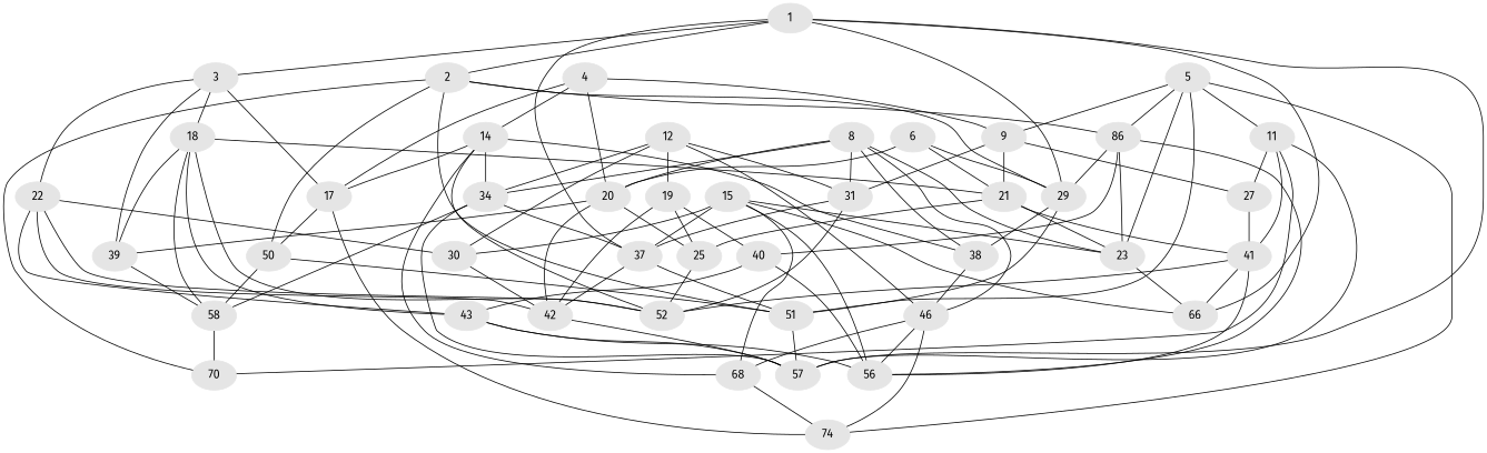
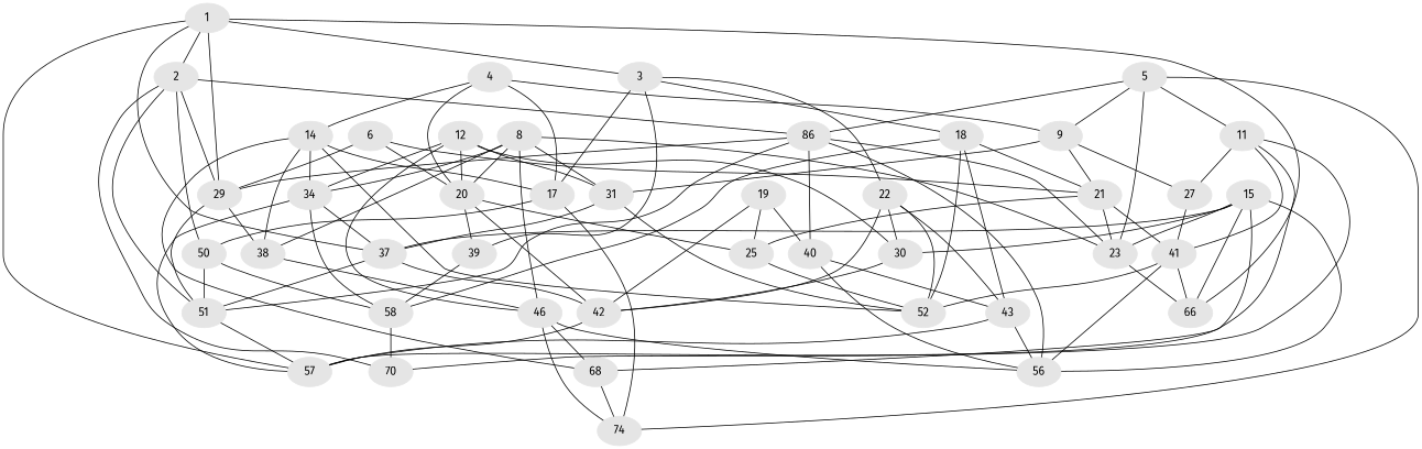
  graph {
    fontname="Fira Sans"
    node [color=gray90 fontname="Fira Sans" style=filled]
    edge [fontname="Fira Sans"]
    1 [super="+7"]
    2 [super="+64"]
    3 [super="+10"]
    29 [super="+67"]
    37 [super="+69"]
    57 [super="+63"]
    66
    n8 [label=86 super="+28"]
    50
    51 [super="+73"]
    70
    17 [super="+61"]
    18 [super="+36"]
    22 [super="+33"]
    39
    38
    42 [super="+54"]
    23 [super="+53"]
    56 [super="+71"]
    40
    58 [super="+62"]
    74
    21 [super="+48"]
    52 [super="+72"]
    43 [super="+44"]
    30
    9 [super="+13"]
    31 [super="+49"]
    27
    4
    14 [super="+26"]
    20 [super="+55"]
    34 [super="+59"]
    68
    25
    5 [super="+45"]
    11 [super="+35"]
    41 [super="+47"]
    12 [super="+65"]
    46 [super="+60"]
    19
    6
    8 [super="+24"]
    15 [super="+32"]
    1 -- 2
    1 -- 3
    1 -- 29
    1 -- 37
    1 -- 57
    1 -- 66
    2 -- 29
    2 -- n8
    2 -- 50
    2 -- 51
    2 -- 70
    3 -- 17 [weight=2]
    3 -- 18
    3 -- 22
    3 -- 39
    29 -- 51
    29 -- 38
    37 -- 51
    37 -- 42
    n8 -- 29
    n8 -- 23
    n8 -- 56
    n8 -- 40
    50 -- 51
    50 -- 58
    51 -- 57
    17 -- 50
    17 -- 74
-   18 -- 39
    18 -- 58
    18 -- 21
    18 -- 52
    18 -- 43
    22 -- 42
    22 -- 52
    22 -- 43 [weight=2]
    22 -- 30
    39 -- 58
    38 -- 46
    42 -- 57
    23 -- 66
    40 -- 56
    40 -- 43
    58 -- 70 [weight=2]
    21 -- 23
    21 -- 25
    21 -- 41
    43 -- 57
    43 -- 56
    30 -- 42
    9 -- 21
    9 -- 31 [weight=2]
    9 -- 27
    31 -- 37
    31 -- 52
    27 -- 41
    4 -- 17
    4 -- 9
    4 -- 14
    4 -- 20
    14 -- 17
    14 -- 38
    14 -- 52
    14 -- 34
    14 -- 68
    20 -- 39
    20 -- 42
    20 -- 25
    34 -- 37
    34 -- 57
    34 -- 58
    68 -- 74
    25 -- 52
    5 -- n8
-   5 -- 51
+   n8 -- 51
    5 -- 23
    5 -- 74
    5 -- 9
    5 -- 11
    11 -- 57
    11 -- 70
    11 -- 27 [weight=2]
    11 -- 41
    41 -- 66
    41 -- 56
    41 -- 52
    12 -- 30
    12 -- 31
    12 -- 34
    12 -- 46
-   12 -- 19
+   12 -- 20
    46 -- 56
    46 -- 74
    46 -- 68
    19 -- 42
    19 -- 40
    19 -- 25
    6 -- 29
    6 -- 21
    6 -- 20
    8 -- 38
    8 -- 23
    8 -- 31
    8 -- 20
    8 -- 34
    8 -- 46
    15 -- 37
    15 -- 66
    15 -- 23
    15 -- 56
    15 -- 30
    15 -- 68
  }
